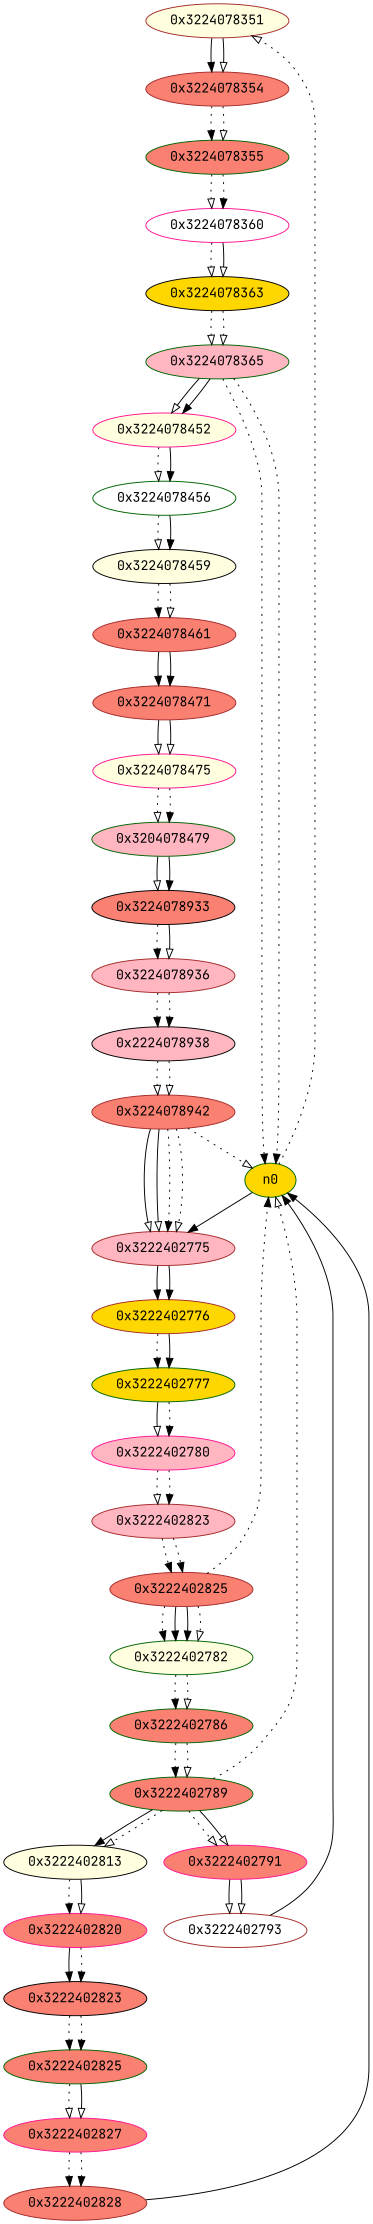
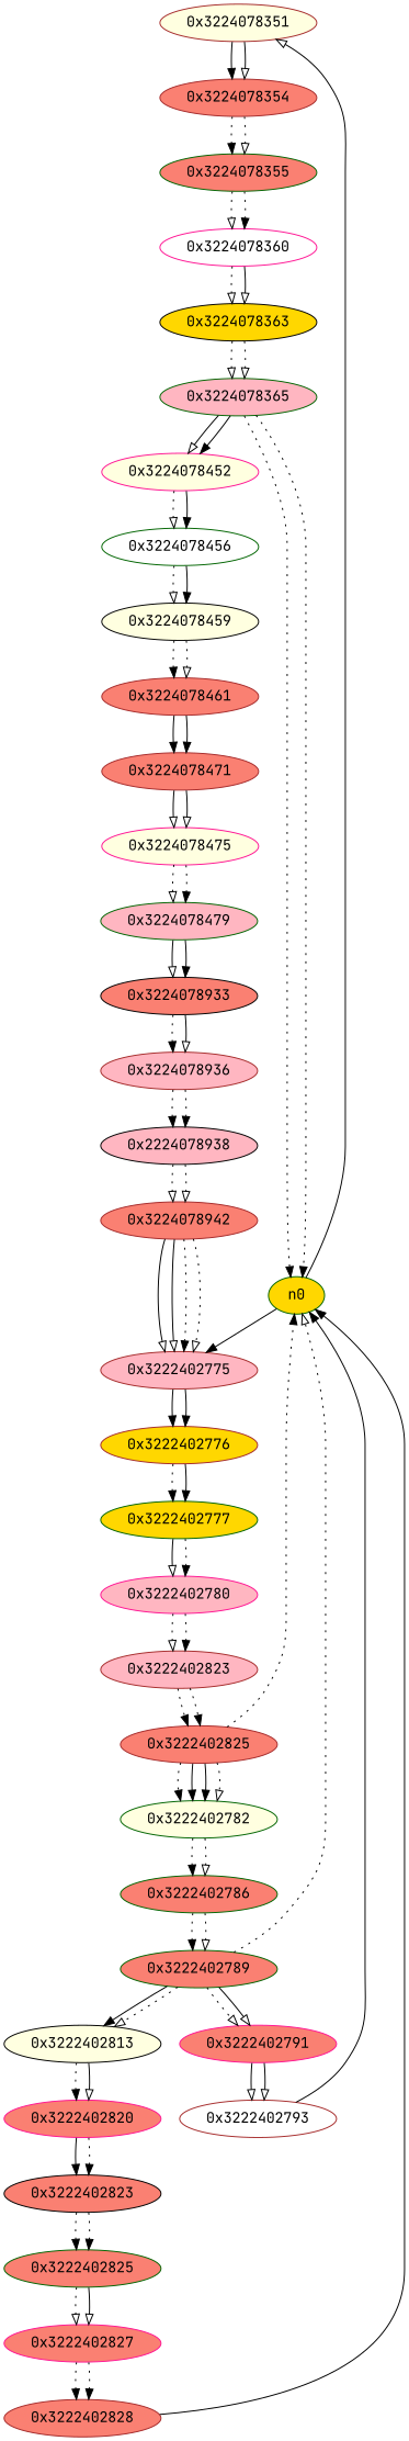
  digraph {
    fontname="JetBrains Mono"
    node [color=brown fillcolor=salmon fontname="JetBrains Mono" style=filled]
    edge [arrowhead=normal fontname="JetBrains Mono" style=dotted]
    n1 [fillcolor=lightyellow label="0x3224078351"]
    n2 [label="0x3224078354"]
    n3 [color=darkgreen label="0x3224078355"]
    n4 [color=deeppink fillcolor=white label="0x3224078360"]
    n5 [color=black fillcolor=gold label="0x3224078363"]
    n6 [color=darkgreen fillcolor=lightpink label="0x3224078365"]
    n7 [color=deeppink fillcolor=lightyellow label="0x3224078452"]
    n0 [color=darkgreen fillcolor=gold]
    n8 [color=darkgreen fillcolor=white label="0x3224078456"]
    n18 [fillcolor=lightpink label="0x3222402775"]
    n9 [color=black fillcolor=lightyellow label="0x3224078459"]
    n10 [label="0x3224078461"]
    n11 [label="0x3224078471"]
    n12 [color=deeppink fillcolor=lightyellow label="0x3224078475"]
-   n13 [color=darkgreen fillcolor=lightpink label="0x3204078479"]
+   n13 [color=darkgreen fillcolor=lightpink label="0x3224078479"]
    n14 [color=black label="0x3224078933"]
    n15 [fillcolor=lightpink label="0x3224078936"]
    n16 [color=black fillcolor=lightpink label="0x2224078938"]
    n17 [label="0x3224078942"]
    n19 [fillcolor=gold label="0x3222402776"]
    n20 [color=darkgreen fillcolor=gold label="0x3222402777"]
    n21 [color=deeppink fillcolor=lightpink label="0x3222402780"]
    n22 [fillcolor=lightpink label="0x3222402823"]
    n23 [label="0x3222402825"]
    n24 [color=darkgreen fillcolor=lightyellow label="0x3222402782"]
    n25 [color=darkgreen label="0x3222402786"]
    n26 [color=darkgreen label="0x3222402789"]
    n27 [color=deeppink label="0x3222402791"]
    n29 [color=black fillcolor=lightyellow label="0x3222402813"]
    n28 [fillcolor=white label="0x3222402793"]
    n30 [color=deeppink label="0x3222402820"]
    n31 [color=black label="0x3222402823"]
    n32 [color=darkgreen label="0x3222402825"]
    n33 [color=deeppink label="0x3222402827"]
    n34 [label="0x3222402828"]
    n1 -> n2 [style=solid]
    n1 -> n2 [arrowhead=onormal style=solid]
    n2 -> n3
    n2 -> n3 [arrowhead=onormal]
    n3 -> n4 [arrowhead=onormal]
    n3 -> n4
    n4 -> n5 [arrowhead=onormal]
    n4 -> n5 [arrowhead=onormal style=solid]
    n5 -> n6 [arrowhead=onormal]
    n5 -> n6 [arrowhead=onormal]
    n6 -> n7 [arrowhead=onormal style=solid]
    n6 -> n7 [style=solid]
    n6 -> n0
    n6 -> n0
    n7 -> n8 [arrowhead=onormal]
    n7 -> n8 [style=solid]
-   n0 -> n1 [arrowhead=onormal]
+   n0 -> n1 [arrowhead=onormal style=solid]
    n0 -> n18 [style=solid]
    n8 -> n9 [arrowhead=onormal]
    n8 -> n9 [style=solid]
    n18 -> n19 [style=solid]
    n18 -> n19 [style=solid]
    n9 -> n10
    n9 -> n10 [arrowhead=onormal]
    n10 -> n11 [style=solid]
    n10 -> n11 [style=solid]
    n11 -> n12 [arrowhead=onormal style=solid]
    n11 -> n12 [arrowhead=onormal style=solid]
    n12 -> n13 [arrowhead=onormal]
    n12 -> n13
    n13 -> n14 [arrowhead=onormal style=solid]
    n13 -> n14 [style=solid]
    n14 -> n15
    n14 -> n15 [arrowhead=onormal style=solid]
    n15 -> n16
    n15 -> n16
    n16 -> n17 [arrowhead=onormal]
    n16 -> n17 [arrowhead=onormal]
-   n17 -> n0 [arrowhead=onormal]
    n17 -> n18 [arrowhead=onormal style=solid]
    n17 -> n18 [arrowhead=onormal style=solid]
    n17 -> n18
    n17 -> n18 [arrowhead=onormal]
    n19 -> n20
    n19 -> n20 [style=solid]
    n20 -> n21 [arrowhead=onormal style=solid]
    n20 -> n21
    n21 -> n22 [arrowhead=onormal]
    n21 -> n22
    n22 -> n23
    n22 -> n23
    n23 -> n0
    n23 -> n24
    n23 -> n24 [style=solid]
    n23 -> n24 [style=solid]
    n23 -> n24 [arrowhead=onormal]
    n24 -> n25
    n24 -> n25 [arrowhead=onormal]
    n25 -> n26
    n25 -> n26 [arrowhead=onormal]
    n26 -> n0 [arrowhead=onormal]
    n26 -> n27 [arrowhead=onormal]
    n26 -> n27 [arrowhead=onormal style=solid]
    n26 -> n29 [style=solid]
    n26 -> n29 [arrowhead=onormal]
    n27 -> n28 [arrowhead=onormal style=solid]
    n27 -> n28 [arrowhead=onormal style=solid]
    n29 -> n30
    n29 -> n30 [arrowhead=onormal style=solid]
    n28 -> n0 [style=solid]
    n30 -> n31 [style=solid]
    n30 -> n31
    n31 -> n32
    n31 -> n32
    n32 -> n33 [arrowhead=onormal]
    n32 -> n33 [arrowhead=onormal style=solid]
    n33 -> n34
    n33 -> n34
    n34 -> n0 [style=solid]
  }
